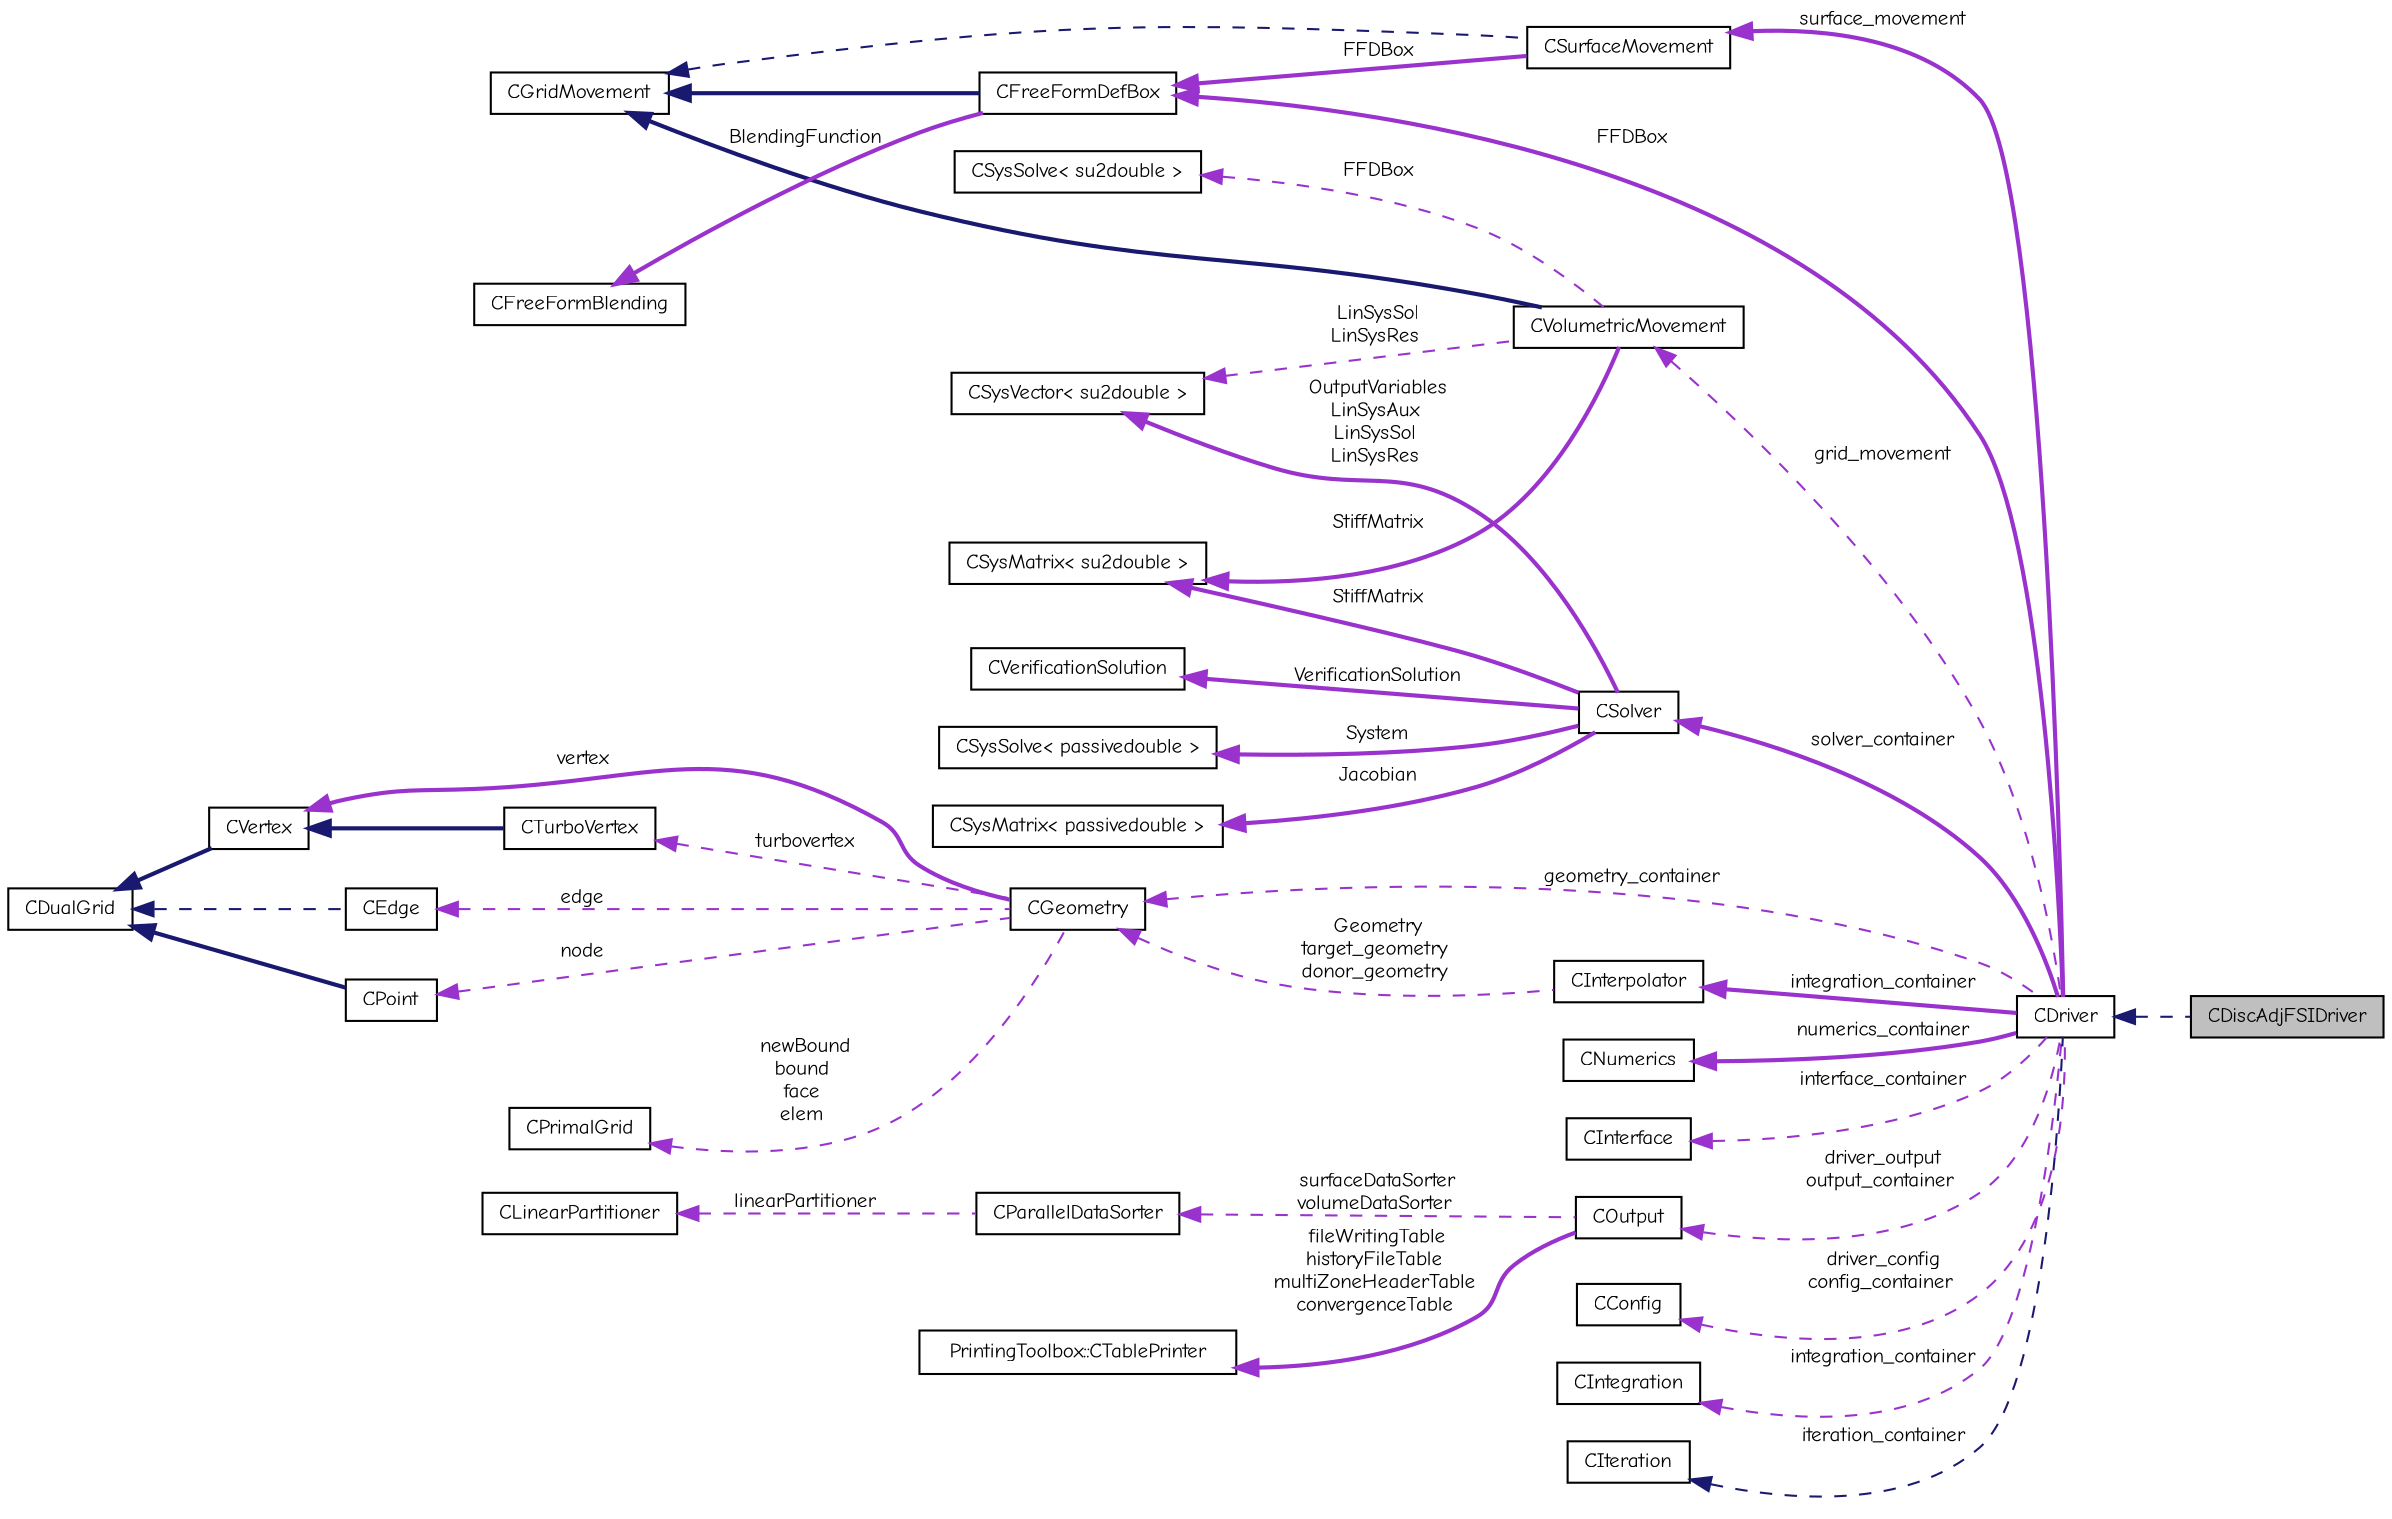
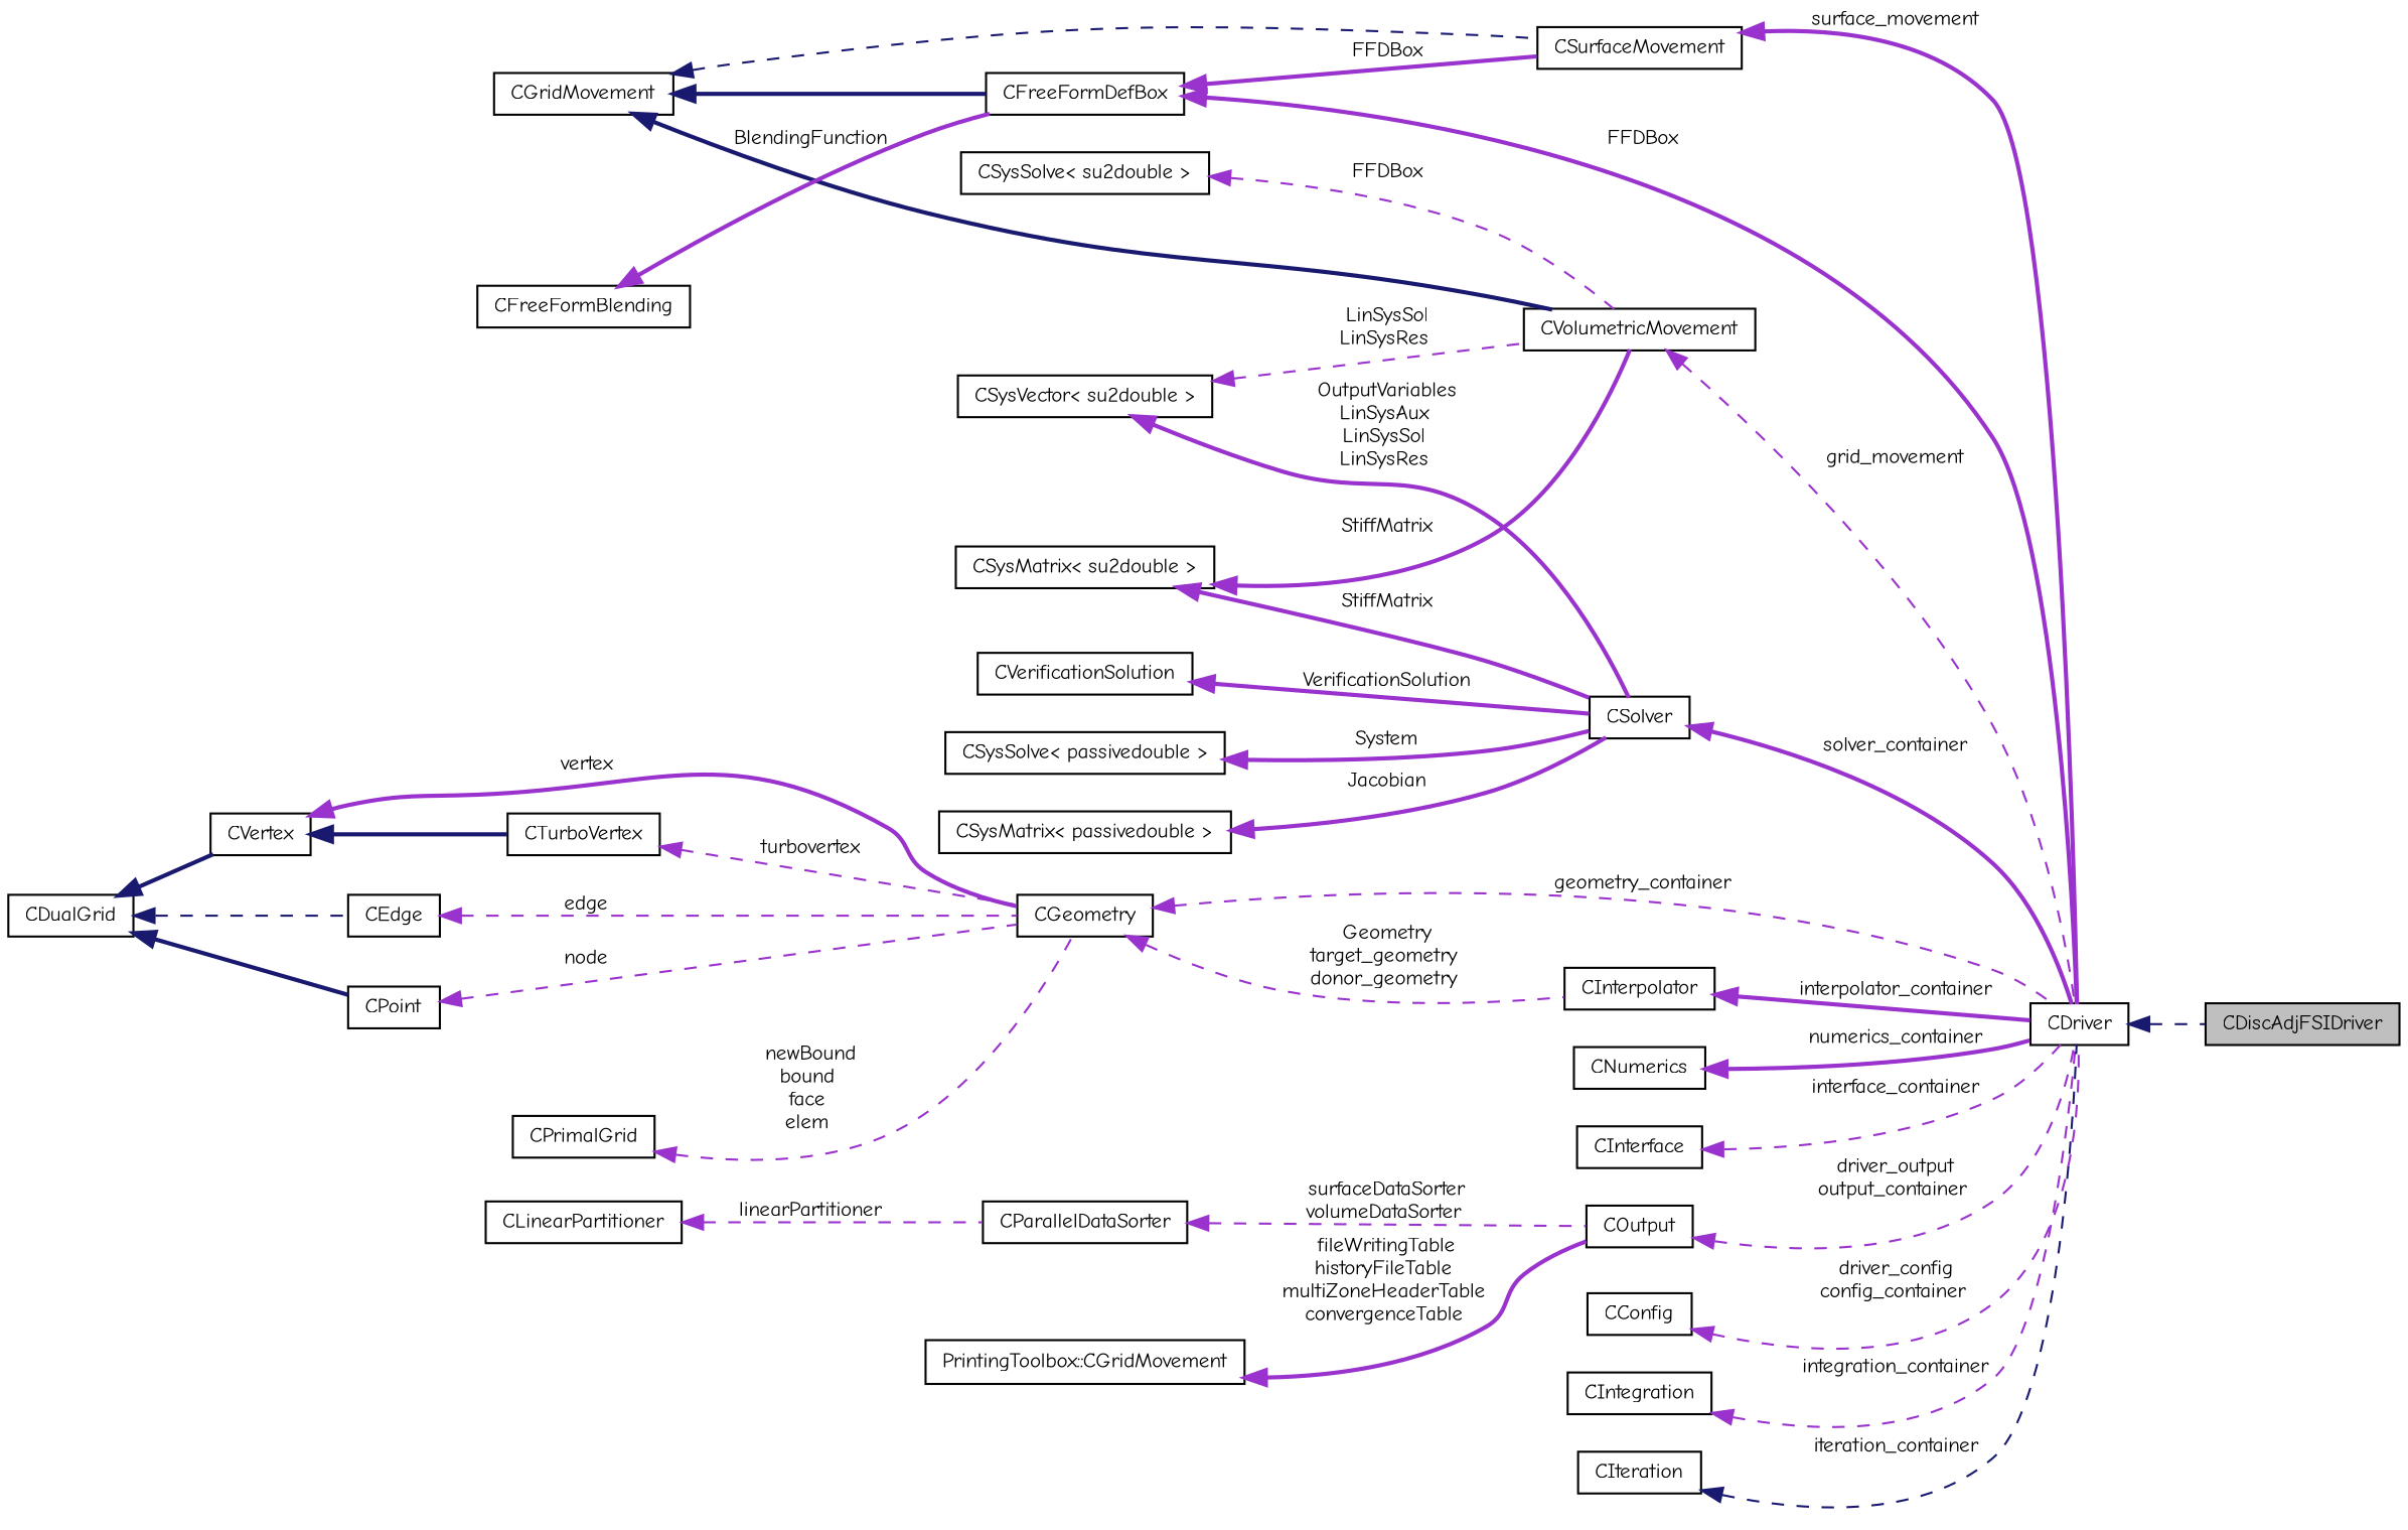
  digraph {
    fontname="Comic Neue"
    rankdir=LR
    node [color=black fillcolor=white fontname="Comic Neue" fontsize=10 shape=record style=filled]
    edge [color=darkorchid3 dir=back fontname="Comic Neue" fontsize=10 labelfontname=Helvetica labelfontsize=10 style=bold]
    n1 [fillcolor=grey75 fontcolor=black height=0.2 label=CDiscAdjFSIDriver width=0.4]
    n2 [height=0.2 label=CDriver width=0.4]
    n3 [height=0.2 label=CSurfaceMovement width=0.4]
    n4 [height=0.2 label=CGridMovement width=0.4]
    n5 [height=0.2 label=CFreeFormDefBox width=0.4]
    n6 [height=0.2 label=CVolumetricMovement width=0.4]
    n7 [height=0.2 label=CFreeFormBlending width=0.4]
    n8 [height=0.2 label=CGeometry width=0.4]
    n9 [height=0.2 label=CInterpolator width=0.4]
    n10 [height=0.2 label=CTurboVertex width=0.4]
    n11 [height=0.2 label=CVertex width=0.4]
    n12 [height=0.2 label=CDualGrid width=0.4]
    n13 [height=0.2 label=CEdge width=0.4]
    n14 [height=0.2 label=CPoint width=0.4]
    n15 [height=0.2 label=CPrimalGrid width=0.4]
    n16 [height=0.2 label=CNumerics width=0.4]
    n17 [height=0.2 label=CInterface width=0.4]
    n18 [height=0.2 label=COutput width=0.4]
    n19 [height=0.2 label=CParallelDataSorter width=0.4]
    n20 [height=0.2 label=CLinearPartitioner width=0.4]
-   n21 [height=0.2 label="PrintingToolbox::CTablePrinter" width=0.4]
+   n21 [height=0.2 label="PrintingToolbox::CGridMovement" width=0.4]
    n22 [height=0.2 label=CConfig width=0.4]
    n23 [height=0.2 label=CSolver width=0.4]
    n24 [height=0.2 label="CSysMatrix\< su2double \>" width=0.4]
    n25 [height=0.2 label="CSysVector\< su2double \>" width=0.4]
    n26 [height=0.2 label="CSysSolve\< passivedouble \>" width=0.4]
    n27 [height=0.2 label=CVerificationSolution width=0.4]
    n28 [height=0.2 label="CSysMatrix\< passivedouble \>" width=0.4]
    n29 [height=0.2 label=CIntegration width=0.4]
    n30 [height=0.2 label="CSysSolve\< su2double \>" width=0.4]
    n31 [height=0.2 label=CIteration width=0.4]
    n2 -> n1 [color=midnightblue style=dashed]
    n3 -> n2 [label=" surface_movement"]
    n4 -> n3 [color=midnightblue style=dashed]
    n4 -> n5 [color=midnightblue]
    n4 -> n6 [color=midnightblue]
    n5 -> n2 [label=" FFDBox"]
    n5 -> n3 [label=" FFDBox"]
    n6 -> n2 [label=" grid_movement" style=dashed]
    n7 -> n5 [label=" BlendingFunction"]
    n8 -> n2 [label=" geometry_container" style=dashed]
    n8 -> n9 [label=" Geometry\ntarget_geometry\ndonor_geometry" style=dashed]
-   n9 -> n2 [label=" integration_container"]
+   n9 -> n2 [label=" interpolator_container"]
    n10 -> n8 [label=" turbovertex" style=dashed]
    n11 -> n8 [label=" vertex"]
    n11 -> n10 [color=midnightblue]
    n12 -> n11 [color=midnightblue]
    n12 -> n13 [color=midnightblue style=dashed]
    n12 -> n14 [color=midnightblue]
    n13 -> n8 [label=" edge" style=dashed]
    n14 -> n8 [label=" node" style=dashed]
    n15 -> n8 [label=" newBound\nbound\nface\nelem" style=dashed]
    n16 -> n2 [label=" numerics_container"]
    n17 -> n2 [label=" interface_container" style=dashed]
    n18 -> n2 [label=" driver_output\noutput_container" style=dashed]
    n19 -> n18 [label=" surfaceDataSorter\nvolumeDataSorter" style=dashed]
    n20 -> n19 [label=" linearPartitioner" style=dashed]
    n21 -> n18 [label=" fileWritingTable\nhistoryFileTable\nmultiZoneHeaderTable\nconvergenceTable"]
    n22 -> n2 [label=" driver_config\nconfig_container" style=dashed]
    n23 -> n2 [label=" solver_container"]
    n24 -> n6 [label=" StiffMatrix"]
    n24 -> n23 [label=" StiffMatrix"]
    n25 -> n6 [label=" LinSysSol\nLinSysRes" style=dashed]
    n25 -> n23 [label=" OutputVariables\nLinSysAux\nLinSysSol\nLinSysRes"]
    n26 -> n23 [label=" System"]
    n27 -> n23 [label=" VerificationSolution"]
    n28 -> n23 [label=" Jacobian"]
    n29 -> n2 [label=" integration_container" style=dashed]
    n30 -> n6 [label=" FFDBox" style=dashed]
    n31 -> n2 [color=midnightblue label=" iteration_container" style=dashed]
  }
